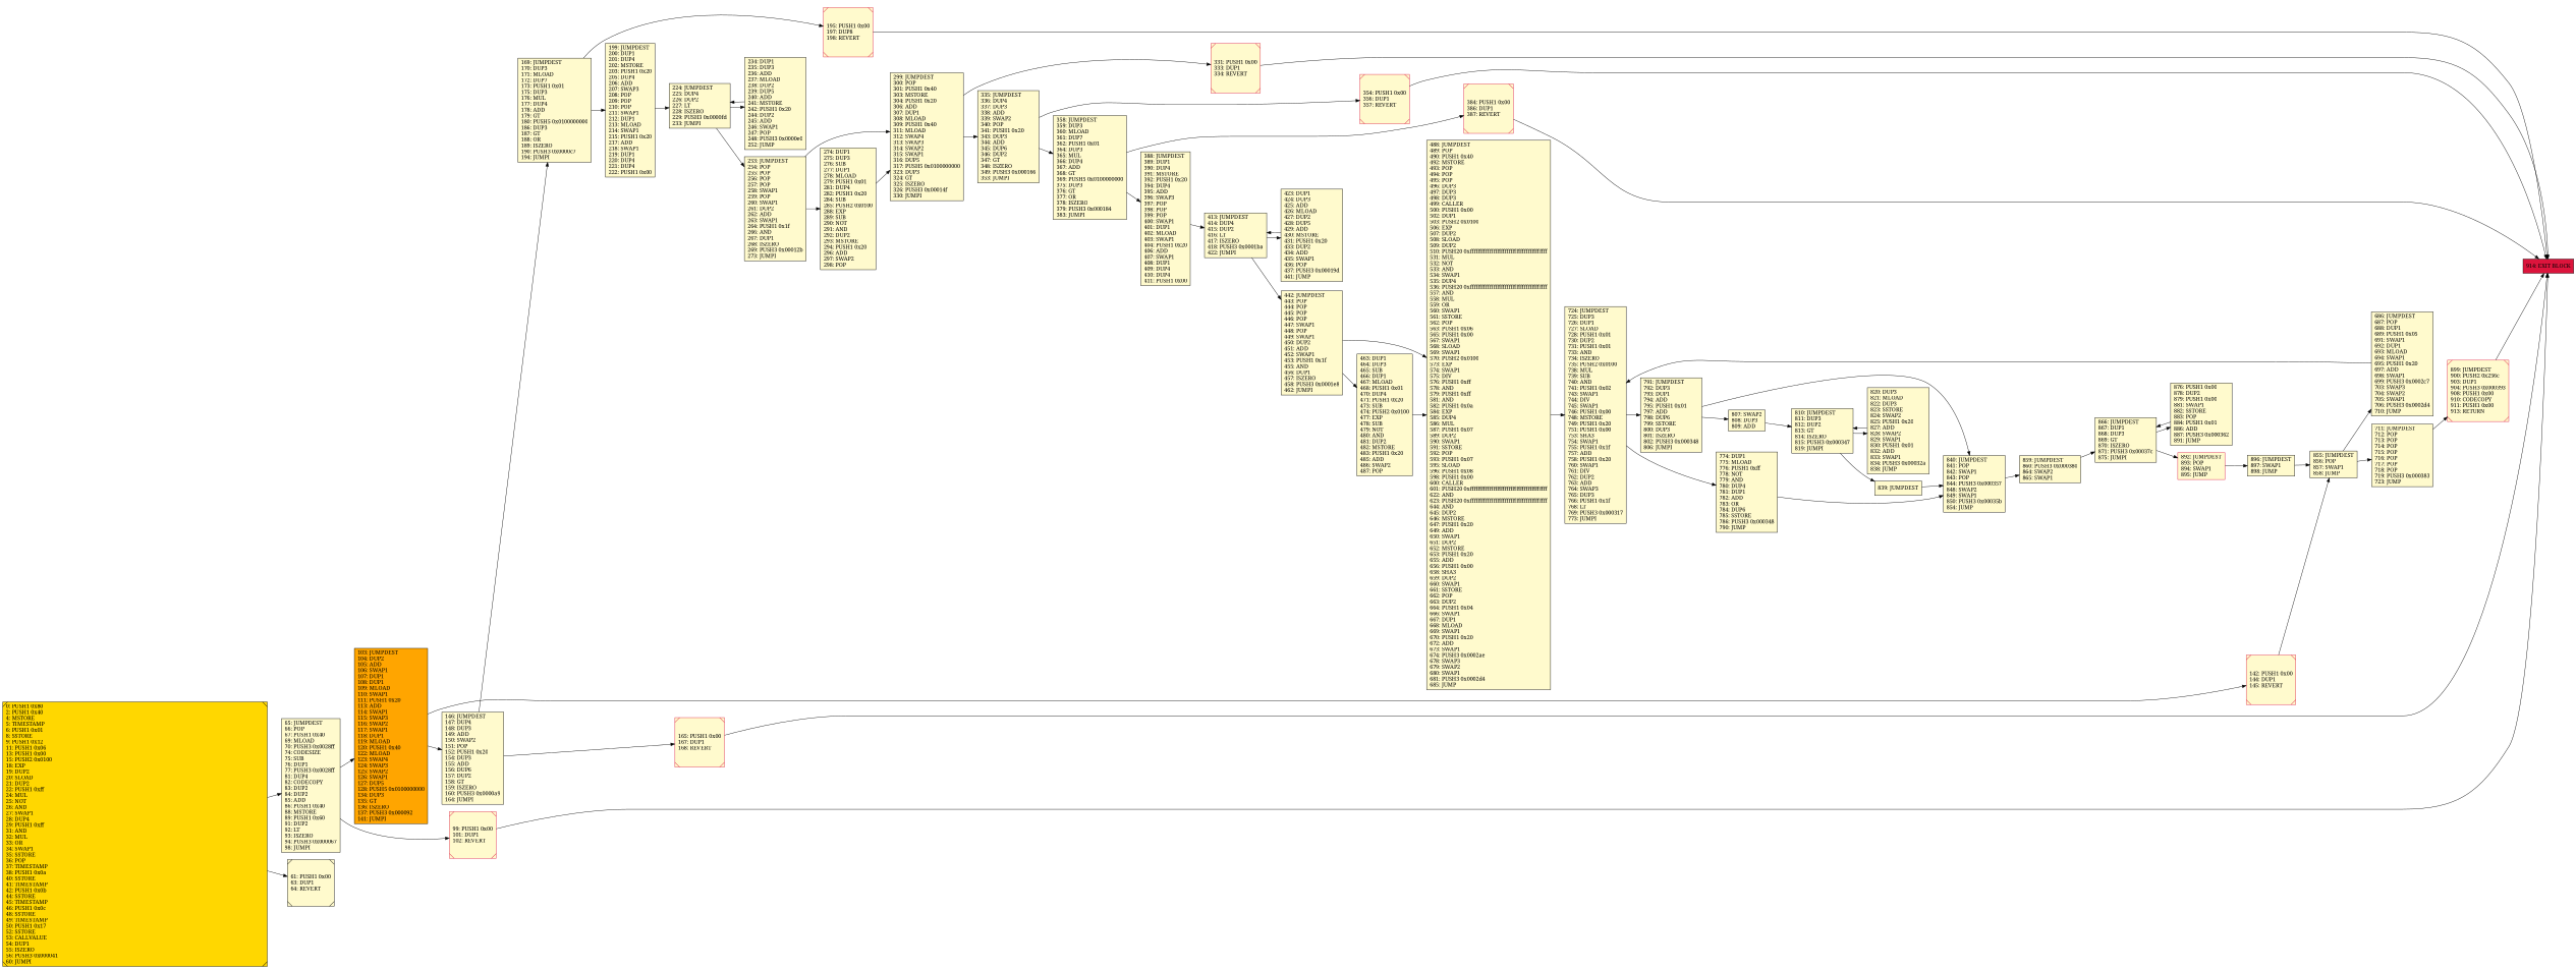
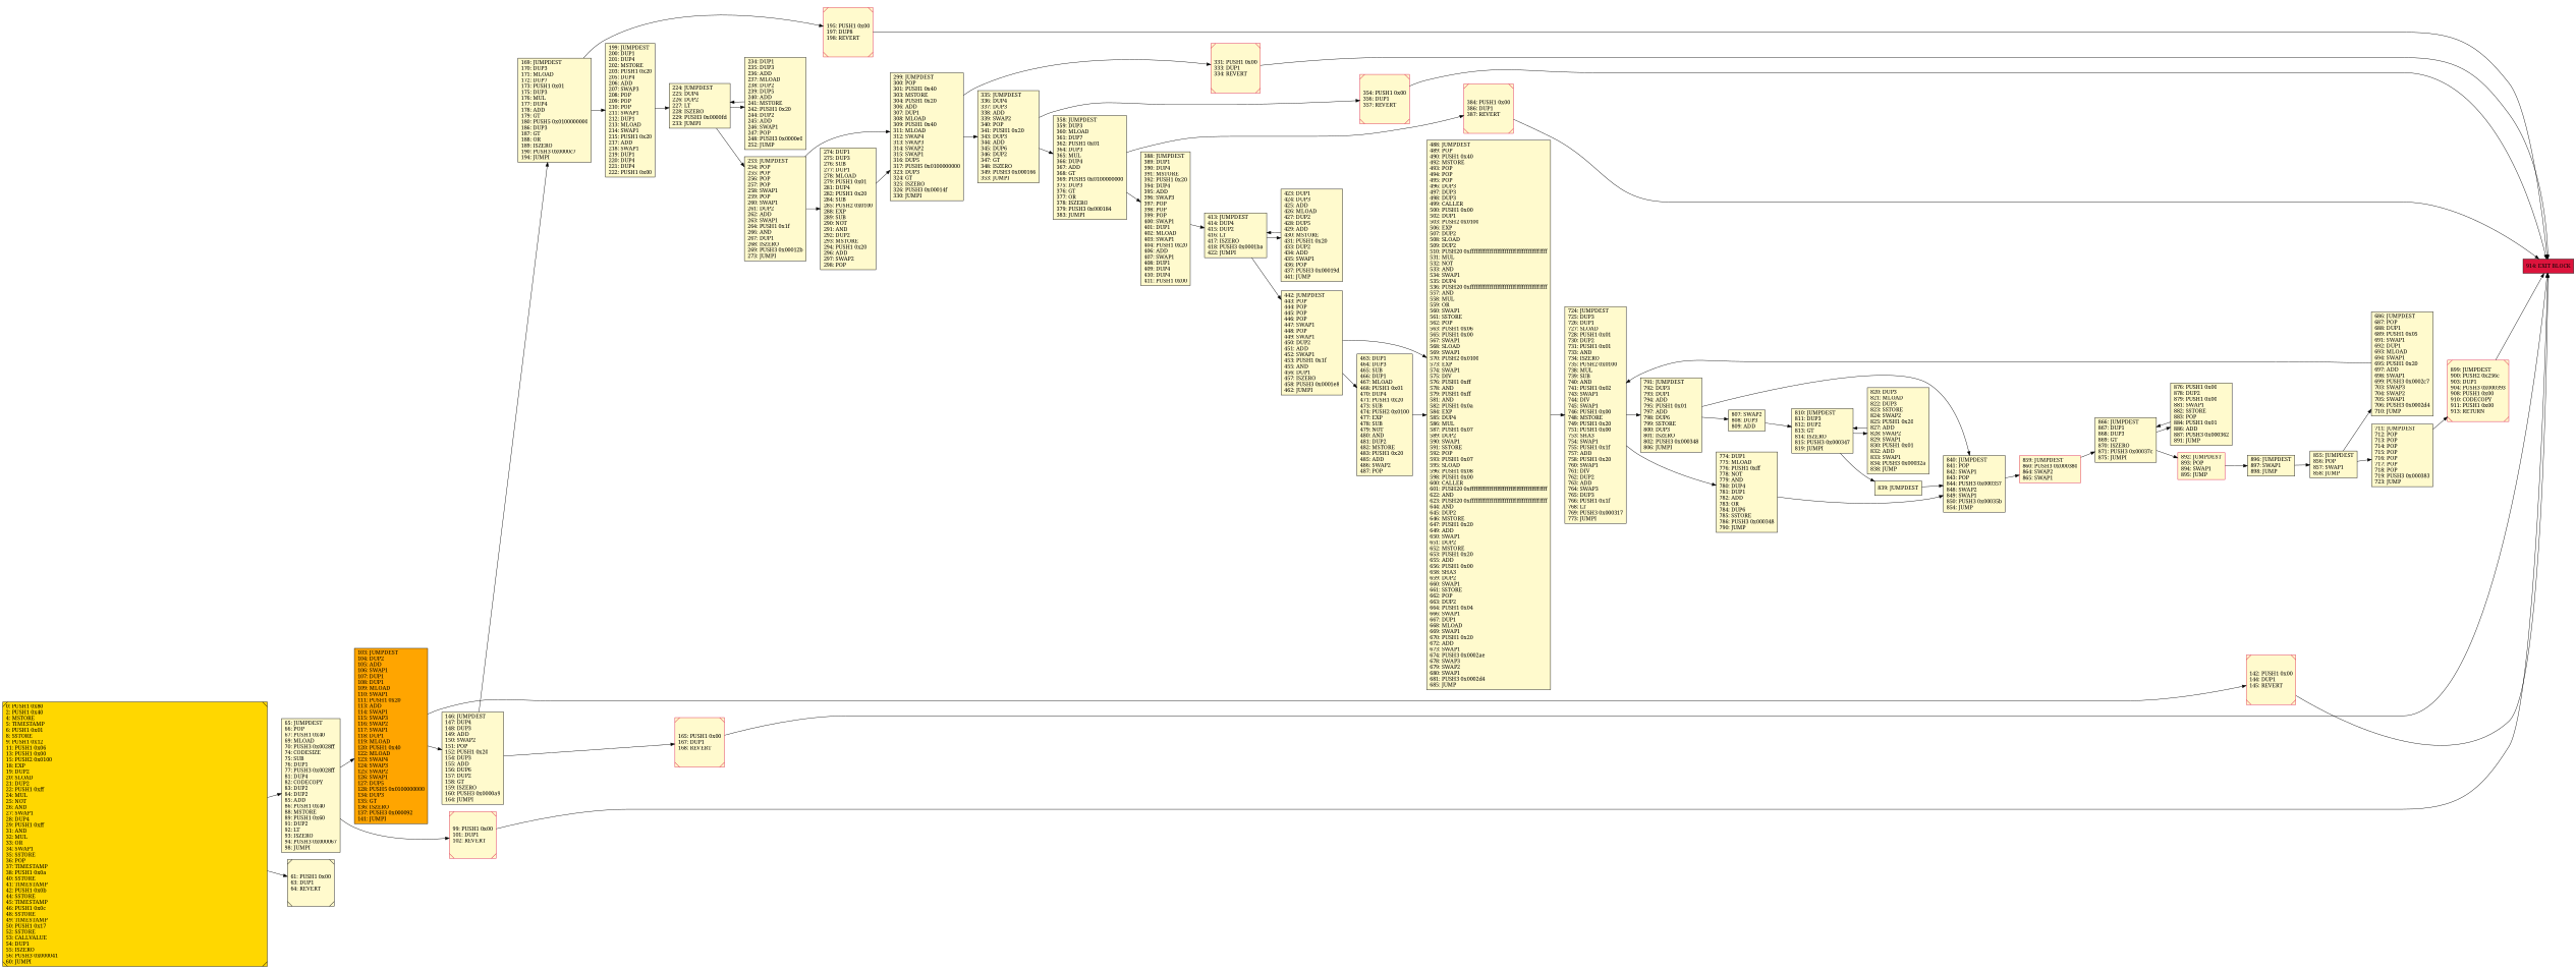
  digraph {
    fontname="Noto Serif"
    rankdir=LR
    node [color=black fillcolor=lemonchiffon fontcolor=black fontname="Noto Serif" shape=box style=filled]
    edge [fontname="Noto Serif"]
    n1 [color=crimson label="899: JUMPDEST\l900: PUSH2 0x256c\l903: DUP1\l904: PUSH3 0x000393\l908: PUSH1 0x00\l910: CODECOPY\l911: PUSH1 0x00\l913: RETURN\l" shape=Msquare]
    n2 [fillcolor=crimson label="914: EXIT BLOCK\l"]
    n3 [color=crimson label="99: PUSH1 0x00\l101: DUP1\l102: REVERT\l" shape=Msquare]
    n4 [label="423: DUP1\l424: DUP3\l425: ADD\l426: MLOAD\l427: DUP2\l428: DUP5\l429: ADD\l430: MSTORE\l431: PUSH1 0x20\l433: DUP2\l434: ADD\l435: SWAP1\l436: POP\l437: PUSH3 0x00019d\l441: JUMP\l"]
    n5 [label="413: JUMPDEST\l414: DUP4\l415: DUP2\l416: LT\l417: ISZERO\l418: PUSH3 0x0001ba\l422: JUMPI\l"]
    n6 [label="442: JUMPDEST\l443: POP\l444: POP\l445: POP\l446: POP\l447: SWAP1\l448: POP\l449: SWAP1\l450: DUP2\l451: ADD\l452: SWAP1\l453: PUSH1 0x1f\l455: AND\l456: DUP1\l457: ISZERO\l458: PUSH3 0x0001e8\l462: JUMPI\l"]
    n7 [fillcolor=gold label="0: PUSH1 0x80\l2: PUSH1 0x40\l4: MSTORE\l5: TIMESTAMP\l6: PUSH1 0x01\l8: SSTORE\l9: PUSH1 0x12\l11: PUSH1 0x06\l13: PUSH1 0x00\l15: PUSH2 0x0100\l18: EXP\l19: DUP2\l20: SLOAD\l21: DUP2\l22: PUSH1 0xff\l24: MUL\l25: NOT\l26: AND\l27: SWAP1\l28: DUP4\l29: PUSH1 0xff\l31: AND\l32: MUL\l33: OR\l34: SWAP1\l35: SSTORE\l36: POP\l37: TIMESTAMP\l38: PUSH1 0x0a\l40: SSTORE\l41: TIMESTAMP\l42: PUSH1 0x0b\l44: SSTORE\l45: TIMESTAMP\l46: PUSH1 0x0c\l48: SSTORE\l49: TIMESTAMP\l50: PUSH1 0x17\l52: SSTORE\l53: CALLVALUE\l54: DUP1\l55: ISZERO\l56: PUSH3 0x000041\l60: JUMPI\l" shape=Msquare]
    n8 [label="65: JUMPDEST\l66: POP\l67: PUSH1 0x40\l69: MLOAD\l70: PUSH3 0x0028ff\l74: CODESIZE\l75: SUB\l76: DUP1\l77: PUSH3 0x0028ff\l81: DUP4\l82: CODECOPY\l83: DUP2\l84: DUP2\l85: ADD\l86: PUSH1 0x40\l88: MSTORE\l89: PUSH1 0x60\l91: DUP2\l92: LT\l93: ISZERO\l94: PUSH3 0x000067\l98: JUMPI\l"]
    n9 [label="61: PUSH1 0x00\l63: DUP1\l64: REVERT\l" shape=Msquare]
    n10 [fillcolor=orange label="103: JUMPDEST\l104: DUP2\l105: ADD\l106: SWAP1\l107: DUP1\l108: DUP1\l109: MLOAD\l110: SWAP1\l111: PUSH1 0x20\l113: ADD\l114: SWAP1\l115: SWAP3\l116: SWAP2\l117: SWAP1\l118: DUP1\l119: MLOAD\l120: PUSH1 0x40\l122: MLOAD\l123: SWAP4\l124: SWAP3\l125: SWAP2\l126: SWAP1\l127: DUP5\l128: PUSH5 0x0100000000\l134: DUP3\l135: GT\l136: ISZERO\l137: PUSH3 0x000092\l141: JUMPI\l"]
    n11 [color=crimson label="354: PUSH1 0x00\l356: DUP1\l357: REVERT\l" shape=Msquare]
    n12 [label="146: JUMPDEST\l147: DUP4\l148: DUP3\l149: ADD\l150: SWAP2\l151: POP\l152: PUSH1 0x20\l154: DUP3\l155: ADD\l156: DUP6\l157: DUP2\l158: GT\l159: ISZERO\l160: PUSH3 0x0000a9\l164: JUMPI\l"]
    n13 [color=crimson label="165: PUSH1 0x00\l167: DUP1\l168: REVERT\l" shape=Msquare]
    n14 [label="169: JUMPDEST\l170: DUP3\l171: MLOAD\l172: DUP7\l173: PUSH1 0x01\l175: DUP3\l176: MUL\l177: DUP4\l178: ADD\l179: GT\l180: PUSH5 0x0100000000\l186: DUP3\l187: GT\l188: OR\l189: ISZERO\l190: PUSH3 0x0000c7\l194: JUMPI\l"]
    n15 [color=crimson label="195: PUSH1 0x00\l197: DUP8\l198: REVERT\l" shape=Msquare]
    n16 [label="199: JUMPDEST\l200: DUP1\l201: DUP4\l202: MSTORE\l203: PUSH1 0x20\l205: DUP4\l206: ADD\l207: SWAP3\l208: POP\l209: POP\l210: POP\l211: SWAP1\l212: DUP1\l213: MLOAD\l214: SWAP1\l215: PUSH1 0x20\l217: ADD\l218: SWAP1\l219: DUP1\l220: DUP4\l221: DUP4\l222: PUSH1 0x00\l"]
    n17 [label="463: DUP1\l464: DUP3\l465: SUB\l466: DUP1\l467: MLOAD\l468: PUSH1 0x01\l470: DUP4\l471: PUSH1 0x20\l473: SUB\l474: PUSH2 0x0100\l477: EXP\l478: SUB\l479: NOT\l480: AND\l481: DUP2\l482: MSTORE\l483: PUSH1 0x20\l485: ADD\l486: SWAP2\l487: POP\l"]
    n18 [label="488: JUMPDEST\l489: POP\l490: PUSH1 0x40\l492: MSTORE\l493: POP\l494: POP\l495: POP\l496: DUP3\l497: DUP3\l498: DUP3\l499: CALLER\l500: PUSH1 0x00\l502: DUP1\l503: PUSH2 0x0100\l506: EXP\l507: DUP2\l508: SLOAD\l509: DUP2\l510: PUSH20 0xffffffffffffffffffffffffffffffffffffffff\l531: MUL\l532: NOT\l533: AND\l534: SWAP1\l535: DUP4\l536: PUSH20 0xffffffffffffffffffffffffffffffffffffffff\l557: AND\l558: MUL\l559: OR\l560: SWAP1\l561: SSTORE\l562: POP\l563: PUSH1 0x06\l565: PUSH1 0x00\l567: SWAP1\l568: SLOAD\l569: SWAP1\l570: PUSH2 0x0100\l573: EXP\l574: SWAP1\l575: DIV\l576: PUSH1 0xff\l578: AND\l579: PUSH1 0xff\l581: AND\l582: PUSH1 0x0a\l584: EXP\l585: DUP4\l586: MUL\l587: PUSH1 0x07\l589: DUP2\l590: SWAP1\l591: SSTORE\l592: POP\l593: PUSH1 0x07\l595: SLOAD\l596: PUSH1 0x08\l598: PUSH1 0x00\l600: CALLER\l601: PUSH20 0xffffffffffffffffffffffffffffffffffffffff\l622: AND\l623: PUSH20 0xffffffffffffffffffffffffffffffffffffffff\l644: AND\l645: DUP2\l646: MSTORE\l647: PUSH1 0x20\l649: ADD\l650: SWAP1\l651: DUP2\l652: MSTORE\l653: PUSH1 0x20\l655: ADD\l656: PUSH1 0x00\l658: SHA3\l659: DUP2\l660: SWAP1\l661: SSTORE\l662: POP\l663: DUP2\l664: PUSH1 0x04\l666: SWAP1\l667: DUP1\l668: MLOAD\l669: SWAP1\l670: PUSH1 0x20\l672: ADD\l673: SWAP1\l674: PUSH3 0x0002ae\l678: SWAP3\l679: SWAP2\l680: SWAP1\l681: PUSH3 0x0002d4\l685: JUMP\l"]
    n19 [label="724: JUMPDEST\l725: DUP3\l726: DUP1\l727: SLOAD\l728: PUSH1 0x01\l730: DUP2\l731: PUSH1 0x01\l733: AND\l734: ISZERO\l735: PUSH2 0x0100\l738: MUL\l739: SUB\l740: AND\l741: PUSH1 0x02\l743: SWAP1\l744: DIV\l745: SWAP1\l746: PUSH1 0x00\l748: MSTORE\l749: PUSH1 0x20\l751: PUSH1 0x00\l753: SHA3\l754: SWAP1\l755: PUSH1 0x1f\l757: ADD\l758: PUSH1 0x20\l760: SWAP1\l761: DIV\l762: DUP2\l763: ADD\l764: SWAP3\l765: DUP3\l766: PUSH1 0x1f\l768: LT\l769: PUSH3 0x000317\l773: JUMPI\l"]
    n20 [label="791: JUMPDEST\l792: DUP3\l793: DUP1\l794: ADD\l795: PUSH1 0x01\l797: ADD\l798: DUP6\l799: SSTORE\l800: DUP3\l801: ISZERO\l802: PUSH3 0x000348\l806: JUMPI\l"]
    n21 [label="840: JUMPDEST\l841: POP\l842: SWAP1\l843: POP\l844: PUSH3 0x000357\l848: SWAP2\l849: SWAP1\l850: PUSH3 0x00035b\l854: JUMP\l"]
    n22 [label="807: SWAP2\l808: DUP3\l809: ADD\l"]
-   n23 [label="859: JUMPDEST\l860: PUSH3 0x000380\l864: SWAP2\l865: SWAP1\l"]
+   n23 [color=crimson label="859: JUMPDEST\l860: PUSH3 0x000380\l864: SWAP2\l865: SWAP1\l"]
    n24 [label="810: JUMPDEST\l811: DUP3\l812: DUP2\l813: GT\l814: ISZERO\l815: PUSH3 0x000347\l819: JUMPI\l"]
    n25 [label="855: JUMPDEST\l856: POP\l857: SWAP1\l858: JUMP\l"]
    n26 [label="711: JUMPDEST\l712: POP\l713: POP\l714: POP\l715: POP\l716: POP\l717: POP\l718: POP\l719: PUSH3 0x000383\l723: JUMP\l"]
    n27 [label="686: JUMPDEST\l687: POP\l688: DUP1\l689: PUSH1 0x05\l691: SWAP1\l692: DUP1\l693: MLOAD\l694: SWAP1\l695: PUSH1 0x20\l697: ADD\l698: SWAP1\l699: PUSH3 0x0002c7\l703: SWAP3\l704: SWAP2\l705: SWAP1\l706: PUSH3 0x0002d4\l710: JUMP\l"]
    n28 [color=crimson label="142: PUSH1 0x00\l144: DUP1\l145: REVERT\l" shape=Msquare]
    n29 [label="224: JUMPDEST\l225: DUP4\l226: DUP2\l227: LT\l228: ISZERO\l229: PUSH3 0x0000fd\l233: JUMPI\l"]
    n30 [label="839: JUMPDEST\l"]
    n31 [label="820: DUP3\l821: MLOAD\l822: DUP3\l823: SSTORE\l824: SWAP2\l825: PUSH1 0x20\l827: ADD\l828: SWAP2\l829: SWAP1\l830: PUSH1 0x01\l832: ADD\l833: SWAP1\l834: PUSH3 0x00032a\l838: JUMP\l"]
    n32 [label="358: JUMPDEST\l359: DUP3\l360: MLOAD\l361: DUP7\l362: PUSH1 0x01\l364: DUP3\l365: MUL\l366: DUP4\l367: ADD\l368: GT\l369: PUSH5 0x0100000000\l375: DUP3\l376: GT\l377: OR\l378: ISZERO\l379: PUSH3 0x000184\l383: JUMPI\l"]
    n33 [color=crimson label="384: PUSH1 0x00\l386: DUP1\l387: REVERT\l" shape=Msquare]
    n34 [label="388: JUMPDEST\l389: DUP1\l390: DUP4\l391: MSTORE\l392: PUSH1 0x20\l394: DUP4\l395: ADD\l396: SWAP3\l397: POP\l398: POP\l399: POP\l400: SWAP1\l401: DUP1\l402: MLOAD\l403: SWAP1\l404: PUSH1 0x20\l406: ADD\l407: SWAP1\l408: DUP1\l409: DUP4\l410: DUP4\l411: PUSH1 0x00\l"]
    n35 [label="876: PUSH1 0x00\l878: DUP2\l879: PUSH1 0x00\l881: SWAP1\l882: SSTORE\l883: POP\l884: PUSH1 0x01\l886: ADD\l887: PUSH3 0x000362\l891: JUMP\l"]
    n36 [label="866: JUMPDEST\l867: DUP1\l868: DUP3\l869: GT\l870: ISZERO\l871: PUSH3 0x00037c\l875: JUMPI\l"]
    n37 [color=crimson label="892: JUMPDEST\l893: POP\l894: SWAP1\l895: JUMP\l"]
    n38 [label="299: JUMPDEST\l300: POP\l301: PUSH1 0x40\l303: MSTORE\l304: PUSH1 0x20\l306: ADD\l307: DUP1\l308: MLOAD\l309: PUSH1 0x40\l311: MLOAD\l312: SWAP4\l313: SWAP3\l314: SWAP2\l315: SWAP1\l316: DUP5\l317: PUSH5 0x0100000000\l323: DUP3\l324: GT\l325: ISZERO\l326: PUSH3 0x00014f\l330: JUMPI\l"]
    n39 [label="335: JUMPDEST\l336: DUP4\l337: DUP3\l338: ADD\l339: SWAP2\l340: POP\l341: PUSH1 0x20\l343: DUP3\l344: ADD\l345: DUP6\l346: DUP2\l347: GT\l348: ISZERO\l349: PUSH3 0x000166\l353: JUMPI\l"]
    n40 [color=crimson label="331: PUSH1 0x00\l333: DUP1\l334: REVERT\l" shape=Msquare]
    n41 [label="274: DUP1\l275: DUP3\l276: SUB\l277: DUP1\l278: MLOAD\l279: PUSH1 0x01\l281: DUP4\l282: PUSH1 0x20\l284: SUB\l285: PUSH2 0x0100\l288: EXP\l289: SUB\l290: NOT\l291: AND\l292: DUP2\l293: MSTORE\l294: PUSH1 0x20\l296: ADD\l297: SWAP2\l298: POP\l"]
    n42 [label="896: JUMPDEST\l897: SWAP1\l898: JUMP\l"]
    n43 [label="234: DUP1\l235: DUP3\l236: ADD\l237: MLOAD\l238: DUP2\l239: DUP5\l240: ADD\l241: MSTORE\l242: PUSH1 0x20\l244: DUP2\l245: ADD\l246: SWAP1\l247: POP\l248: PUSH3 0x0000e0\l252: JUMP\l"]
    n44 [label="253: JUMPDEST\l254: POP\l255: POP\l256: POP\l257: POP\l258: SWAP1\l259: POP\l260: SWAP1\l261: DUP2\l262: ADD\l263: SWAP1\l264: PUSH1 0x1f\l266: AND\l267: DUP1\l268: ISZERO\l269: PUSH3 0x00012b\l273: JUMPI\l"]
    n45 [label="774: DUP1\l775: MLOAD\l776: PUSH1 0xff\l778: NOT\l779: AND\l780: DUP4\l781: DUP1\l782: ADD\l783: OR\l784: DUP6\l785: SSTORE\l786: PUSH3 0x000348\l790: JUMP\l"]
    n1 -> n2
    n3 -> n2
    n4 -> n5
    n5 -> n4
    n5 -> n6
    n6 -> n17
    n6 -> n18
    n7 -> n8
    n7 -> n9
    n8 -> n3
    n8 -> n10
    n10 -> n12
    n10 -> n28
    n11 -> n2
    n12 -> n13
    n12 -> n14
    n13 -> n2
    n14 -> n15
    n14 -> n16
    n15 -> n2
    n16 -> n29
    n17 -> n18
    n18 -> n19
    n19 -> n20
    n19 -> n45
    n20 -> n21
    n20 -> n22
    n21 -> n23
    n22 -> n24
    n23 -> n36
    n24 -> n30
    n24 -> n31
    n25 -> n26
    n25 -> n27
    n26 -> n1
    n27 -> n19
-   n28 -> n25
+   n28 -> n2
    n29 -> n43
    n29 -> n44
    n30 -> n21
    n31 -> n24
    n32 -> n33
    n32 -> n34
    n33 -> n2
    n34 -> n5
    n35 -> n36
    n36 -> n35
    n36 -> n37
    n37 -> n42
    n38 -> n39
    n38 -> n40
    n39 -> n11
    n39 -> n32
    n40 -> n2
    n41 -> n38
    n42 -> n25
    n43 -> n29
    n44 -> n38
    n44 -> n41
    n45 -> n21
  }
